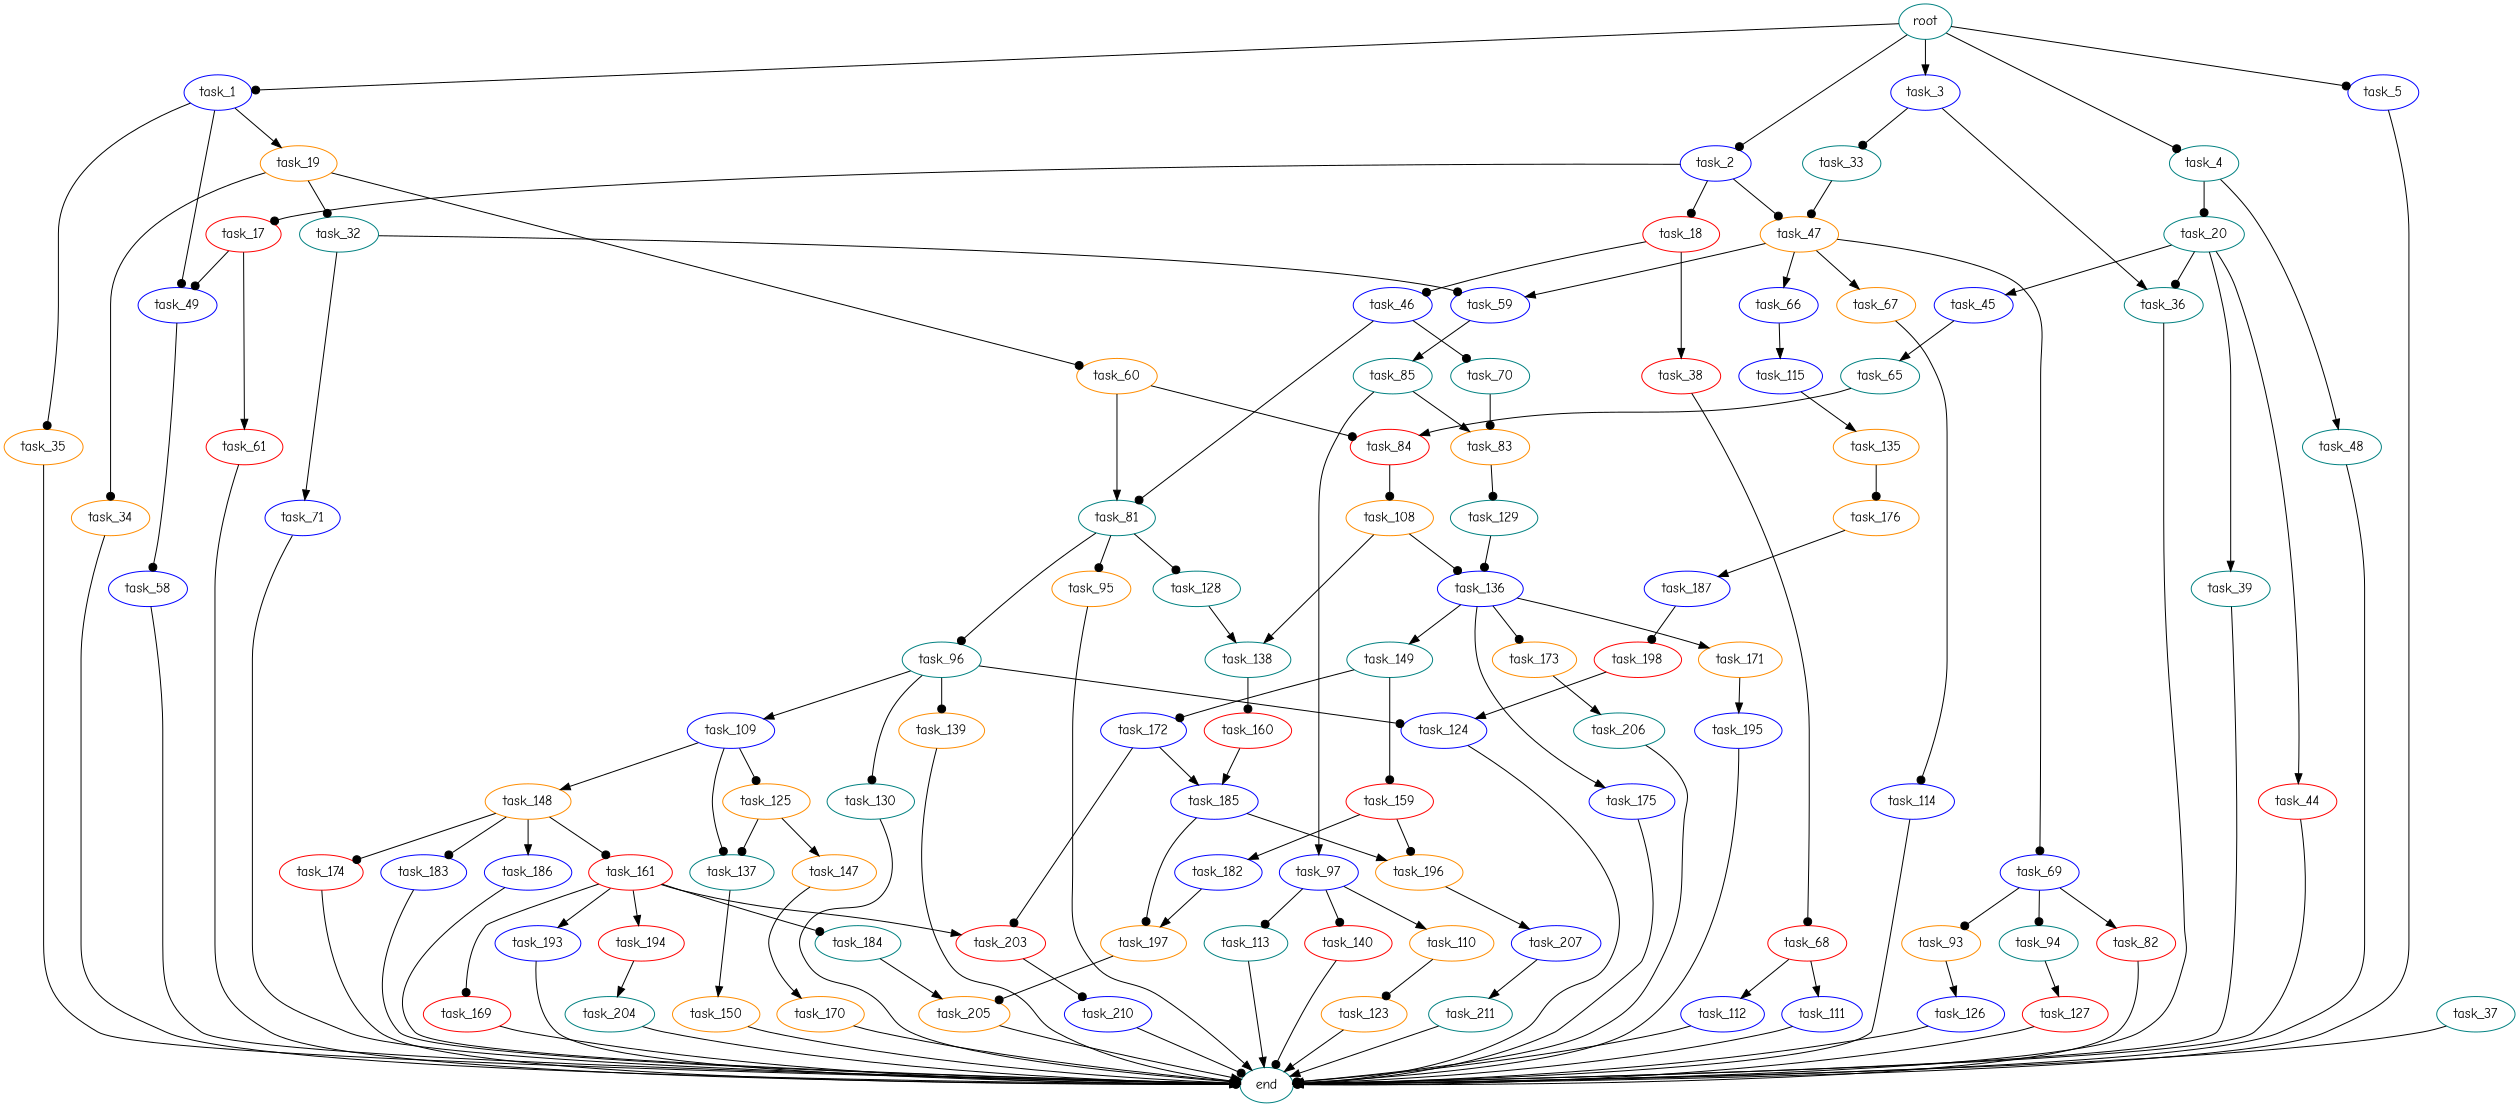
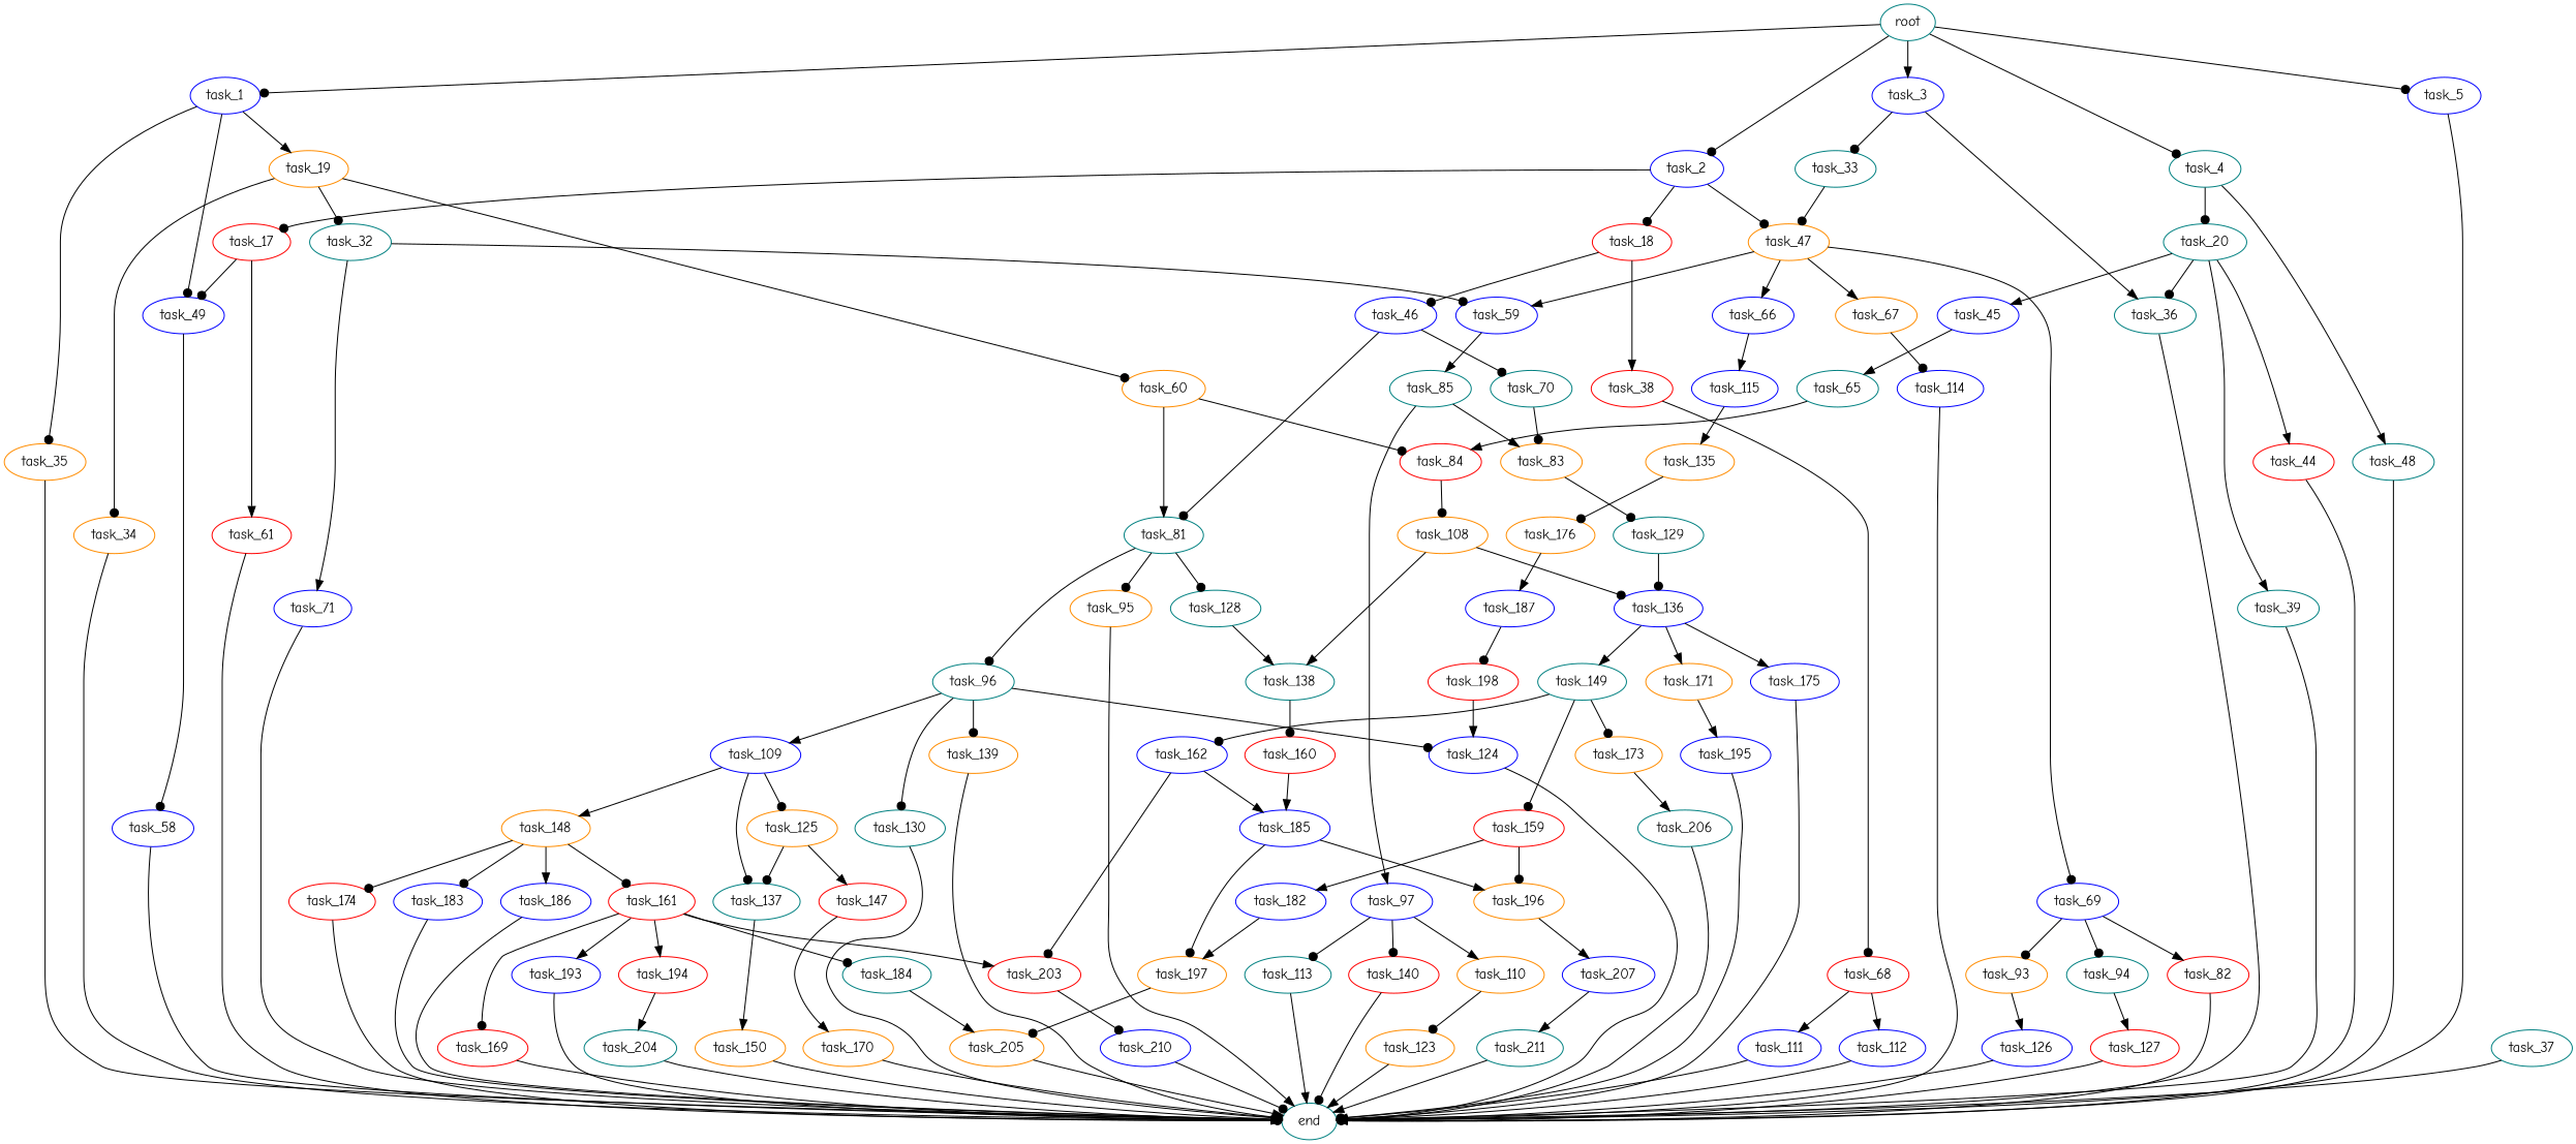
  digraph {
    fontname="Comic Neue"
    node [color=blue fontname="Comic Neue"]
    edge [arrowhead=normal fontname="Comic Neue"]
    root [color=teal]
    task_1
    task_2
    task_3
    task_4 [color=teal]
    task_5
    task_19 [color=darkorange]
    task_35 [color=darkorange]
    task_49
    task_17 [color=red]
    task_18 [color=red]
    task_47 [color=darkorange]
    task_33 [color=teal]
    task_36 [color=teal]
    task_20 [color=teal]
    task_48 [color=teal]
    end [color=teal]
    task_32 [color=teal]
    task_34 [color=darkorange]
    task_60 [color=darkorange]
    task_58
    task_61 [color=red]
    task_38 [color=red]
    task_46
    task_59
    task_66
    task_67 [color=darkorange]
    task_69
    task_39 [color=teal]
    task_44 [color=red]
    task_45
    task_68 [color=red]
    task_70 [color=teal]
    task_81 [color=teal]
    task_71
    task_84 [color=red]
    task_37 [color=teal]
    task_65 [color=teal]
    task_85 [color=teal]
    task_111
    task_112
    task_83 [color=darkorange]
    task_95 [color=darkorange]
    task_96 [color=teal]
    task_128 [color=teal]
    task_115
    task_114
    task_82 [color=red]
    task_93 [color=darkorange]
    task_94 [color=teal]
    task_97
    task_108 [color=darkorange]
    task_135 [color=darkorange]
    task_126
    task_127 [color=red]
    task_129 [color=teal]
    task_109
    task_124
    task_130 [color=teal]
    task_139 [color=darkorange]
    task_138 [color=teal]
    task_136
    task_110 [color=darkorange]
    task_113 [color=teal]
    task_140 [color=red]
    task_125 [color=darkorange]
    task_137 [color=teal]
    task_148 [color=darkorange]
    task_123 [color=darkorange]
    task_149 [color=teal]
    task_171 [color=darkorange]
    task_175
    task_160 [color=red]
-   task_147 [color=darkorange]
+   task_147 [color=red]
    task_150 [color=darkorange]
    task_161 [color=red]
    task_174 [color=red]
    task_183
    task_186
    task_176 [color=darkorange]
    task_170 [color=darkorange]
    task_187
    task_159 [color=red]
-   task_172
+   task_172 [label=task_162]
    task_173 [color=darkorange]
    task_195
    task_185
    task_169 [color=red]
    task_184 [color=teal]
    task_193
    task_194 [color=red]
    task_203 [color=red]
    task_182
    task_196 [color=darkorange]
    task_206 [color=teal]
    task_197 [color=darkorange]
    task_207
    task_205 [color=darkorange]
    task_204 [color=teal]
    task_210
    task_198 [color=red]
    task_211 [color=teal]
    root -> task_1 [arrowhead=dot]
    root -> task_2 [arrowhead=dot]
    root -> task_3
    root -> task_4 [arrowhead=dot]
    root -> task_5 [arrowhead=dot]
    task_1 -> task_19
    task_1 -> task_35 [arrowhead=dot]
    task_1 -> task_49 [arrowhead=dot]
    task_2 -> task_17 [arrowhead=dot]
    task_2 -> task_18 [arrowhead=dot]
    task_2 -> task_47 [arrowhead=dot]
    task_3 -> task_33 [arrowhead=dot]
    task_3 -> task_36
    task_4 -> task_20 [arrowhead=dot]
    task_4 -> task_48
    task_5 -> end
    task_19 -> task_32 [arrowhead=dot]
    task_19 -> task_34 [arrowhead=dot]
    task_19 -> task_60 [arrowhead=dot]
    task_35 -> end
    task_49 -> task_58 [arrowhead=dot]
    task_17 -> task_49 [arrowhead=dot]
    task_17 -> task_61
    task_18 -> task_38
    task_18 -> task_46 [arrowhead=dot]
    task_47 -> task_59
    task_47 -> task_66
    task_47 -> task_67
    task_47 -> task_69 [arrowhead=dot]
    task_33 -> task_47 [arrowhead=dot]
    task_36 -> end
    task_20 -> task_36 [arrowhead=dot]
    task_20 -> task_39
    task_20 -> task_44
    task_20 -> task_45
    task_48 -> end
    task_32 -> task_59 [arrowhead=dot]
    task_32 -> task_71
    task_34 -> end
    task_60 -> task_81
    task_60 -> task_84 [arrowhead=dot]
    task_58 -> end
    task_61 -> end
    task_38 -> task_68 [arrowhead=dot]
    task_46 -> task_70 [arrowhead=dot]
    task_46 -> task_81 [arrowhead=dot]
    task_59 -> task_85
    task_66 -> task_115
    task_67 -> task_114 [arrowhead=dot]
    task_69 -> task_82
    task_69 -> task_93 [arrowhead=dot]
    task_69 -> task_94 [arrowhead=dot]
    task_39 -> end [arrowhead=dot]
    task_44 -> end
    task_45 -> task_65
    task_68 -> task_111
    task_68 -> task_112
    task_70 -> task_83 [arrowhead=dot]
    task_81 -> task_95 [arrowhead=dot]
    task_81 -> task_96 [arrowhead=dot]
    task_81 -> task_128 [arrowhead=dot]
    task_71 -> end
    task_84 -> task_108 [arrowhead=dot]
    task_37 -> end [arrowhead=dot]
    task_65 -> task_84
    task_85 -> task_83
    task_85 -> task_97
    task_111 -> end
    task_112 -> end
    task_83 -> task_129 [arrowhead=dot]
    task_95 -> end
    task_96 -> task_109
    task_96 -> task_124 [arrowhead=dot]
    task_96 -> task_130 [arrowhead=dot]
    task_96 -> task_139 [arrowhead=dot]
    task_128 -> task_138
    task_115 -> task_135
    task_114 -> end
    task_82 -> end [arrowhead=dot]
    task_93 -> task_126
    task_94 -> task_127
    task_97 -> task_110
    task_97 -> task_113 [arrowhead=dot]
    task_97 -> task_140 [arrowhead=dot]
    task_108 -> task_138
    task_108 -> task_136 [arrowhead=dot]
    task_135 -> task_176 [arrowhead=dot]
    task_126 -> end
    task_127 -> end
    task_129 -> task_136 [arrowhead=dot]
    task_109 -> task_125 [arrowhead=dot]
    task_109 -> task_137 [arrowhead=dot]
    task_109 -> task_148
    task_124 -> end [arrowhead=dot]
    task_130 -> end [arrowhead=dot]
    task_139 -> end [arrowhead=dot]
    task_138 -> task_160 [arrowhead=dot]
    task_136 -> task_149
    task_136 -> task_171
    task_136 -> task_175
    task_110 -> task_123 [arrowhead=dot]
    task_113 -> end
    task_140 -> end [arrowhead=dot]
    task_125 -> task_137 [arrowhead=dot]
    task_125 -> task_147
    task_137 -> task_150
    task_148 -> task_161 [arrowhead=dot]
    task_148 -> task_174 [arrowhead=dot]
    task_148 -> task_183 [arrowhead=dot]
    task_148 -> task_186
    task_123 -> end
    task_149 -> task_159 [arrowhead=dot]
    task_149 -> task_172 [arrowhead=dot]
-   task_136 -> task_173 [arrowhead=dot]
+   task_149 -> task_173 [arrowhead=dot]
    task_171 -> task_195
    task_175 -> end
    task_160 -> task_185
    task_147 -> task_170
    task_150 -> end [arrowhead=dot]
    task_161 -> task_169 [arrowhead=dot]
    task_161 -> task_184 [arrowhead=dot]
    task_161 -> task_193
    task_161 -> task_194
    task_161 -> task_203
    task_174 -> end
    task_183 -> end [arrowhead=dot]
    task_186 -> end [arrowhead=dot]
    task_176 -> task_187
    task_170 -> end
    task_187 -> task_198 [arrowhead=dot]
    task_159 -> task_182
    task_159 -> task_196 [arrowhead=dot]
    task_172 -> task_185
    task_172 -> task_203 [arrowhead=dot]
    task_173 -> task_206
    task_195 -> end [arrowhead=dot]
    task_185 -> task_196
    task_185 -> task_197 [arrowhead=dot]
    task_169 -> end [arrowhead=dot]
    task_184 -> task_205
    task_193 -> end [arrowhead=dot]
    task_194 -> task_204
    task_203 -> task_210 [arrowhead=dot]
    task_182 -> task_197
    task_196 -> task_207
    task_206 -> end [arrowhead=dot]
    task_197 -> task_205 [arrowhead=dot]
    task_207 -> task_211
    task_205 -> end
    task_204 -> end
    task_210 -> end [arrowhead=dot]
    task_198 -> task_124
    task_211 -> end
  }
